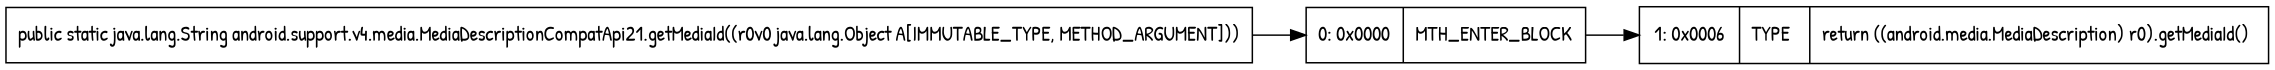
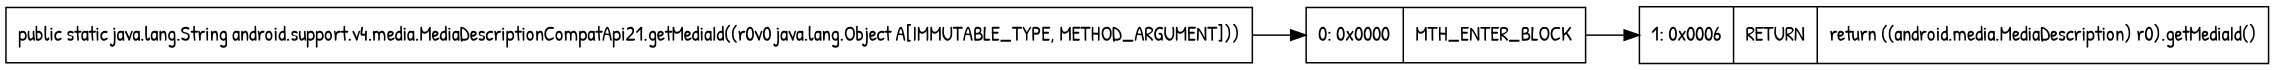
  digraph {
    rankdir=LR
    fontname="Patrick Hand"
    node [shape=record fontname="Patrick Hand"]
    edge [fontname="Patrick Hand"]
    n1 [label="{0\:\ 0x0000|MTH_ENTER_BLOCK\l}"]
-   n2 [label="{1\:\ 0x0006|TYPE\l|return ((android.media.MediaDescription) r0).getMediaId()\l}"]
+   n2 [label="{1\:\ 0x0006|RETURN\l|return ((android.media.MediaDescription) r0).getMediaId()\l}"]
    n3 [label="{public static java.lang.String android.support.v4.media.MediaDescriptionCompatApi21.getMediaId((r0v0 java.lang.Object A[IMMUTABLE_TYPE, METHOD_ARGUMENT])) }"]
    n1 -> n2
    n3 -> n1
  }
